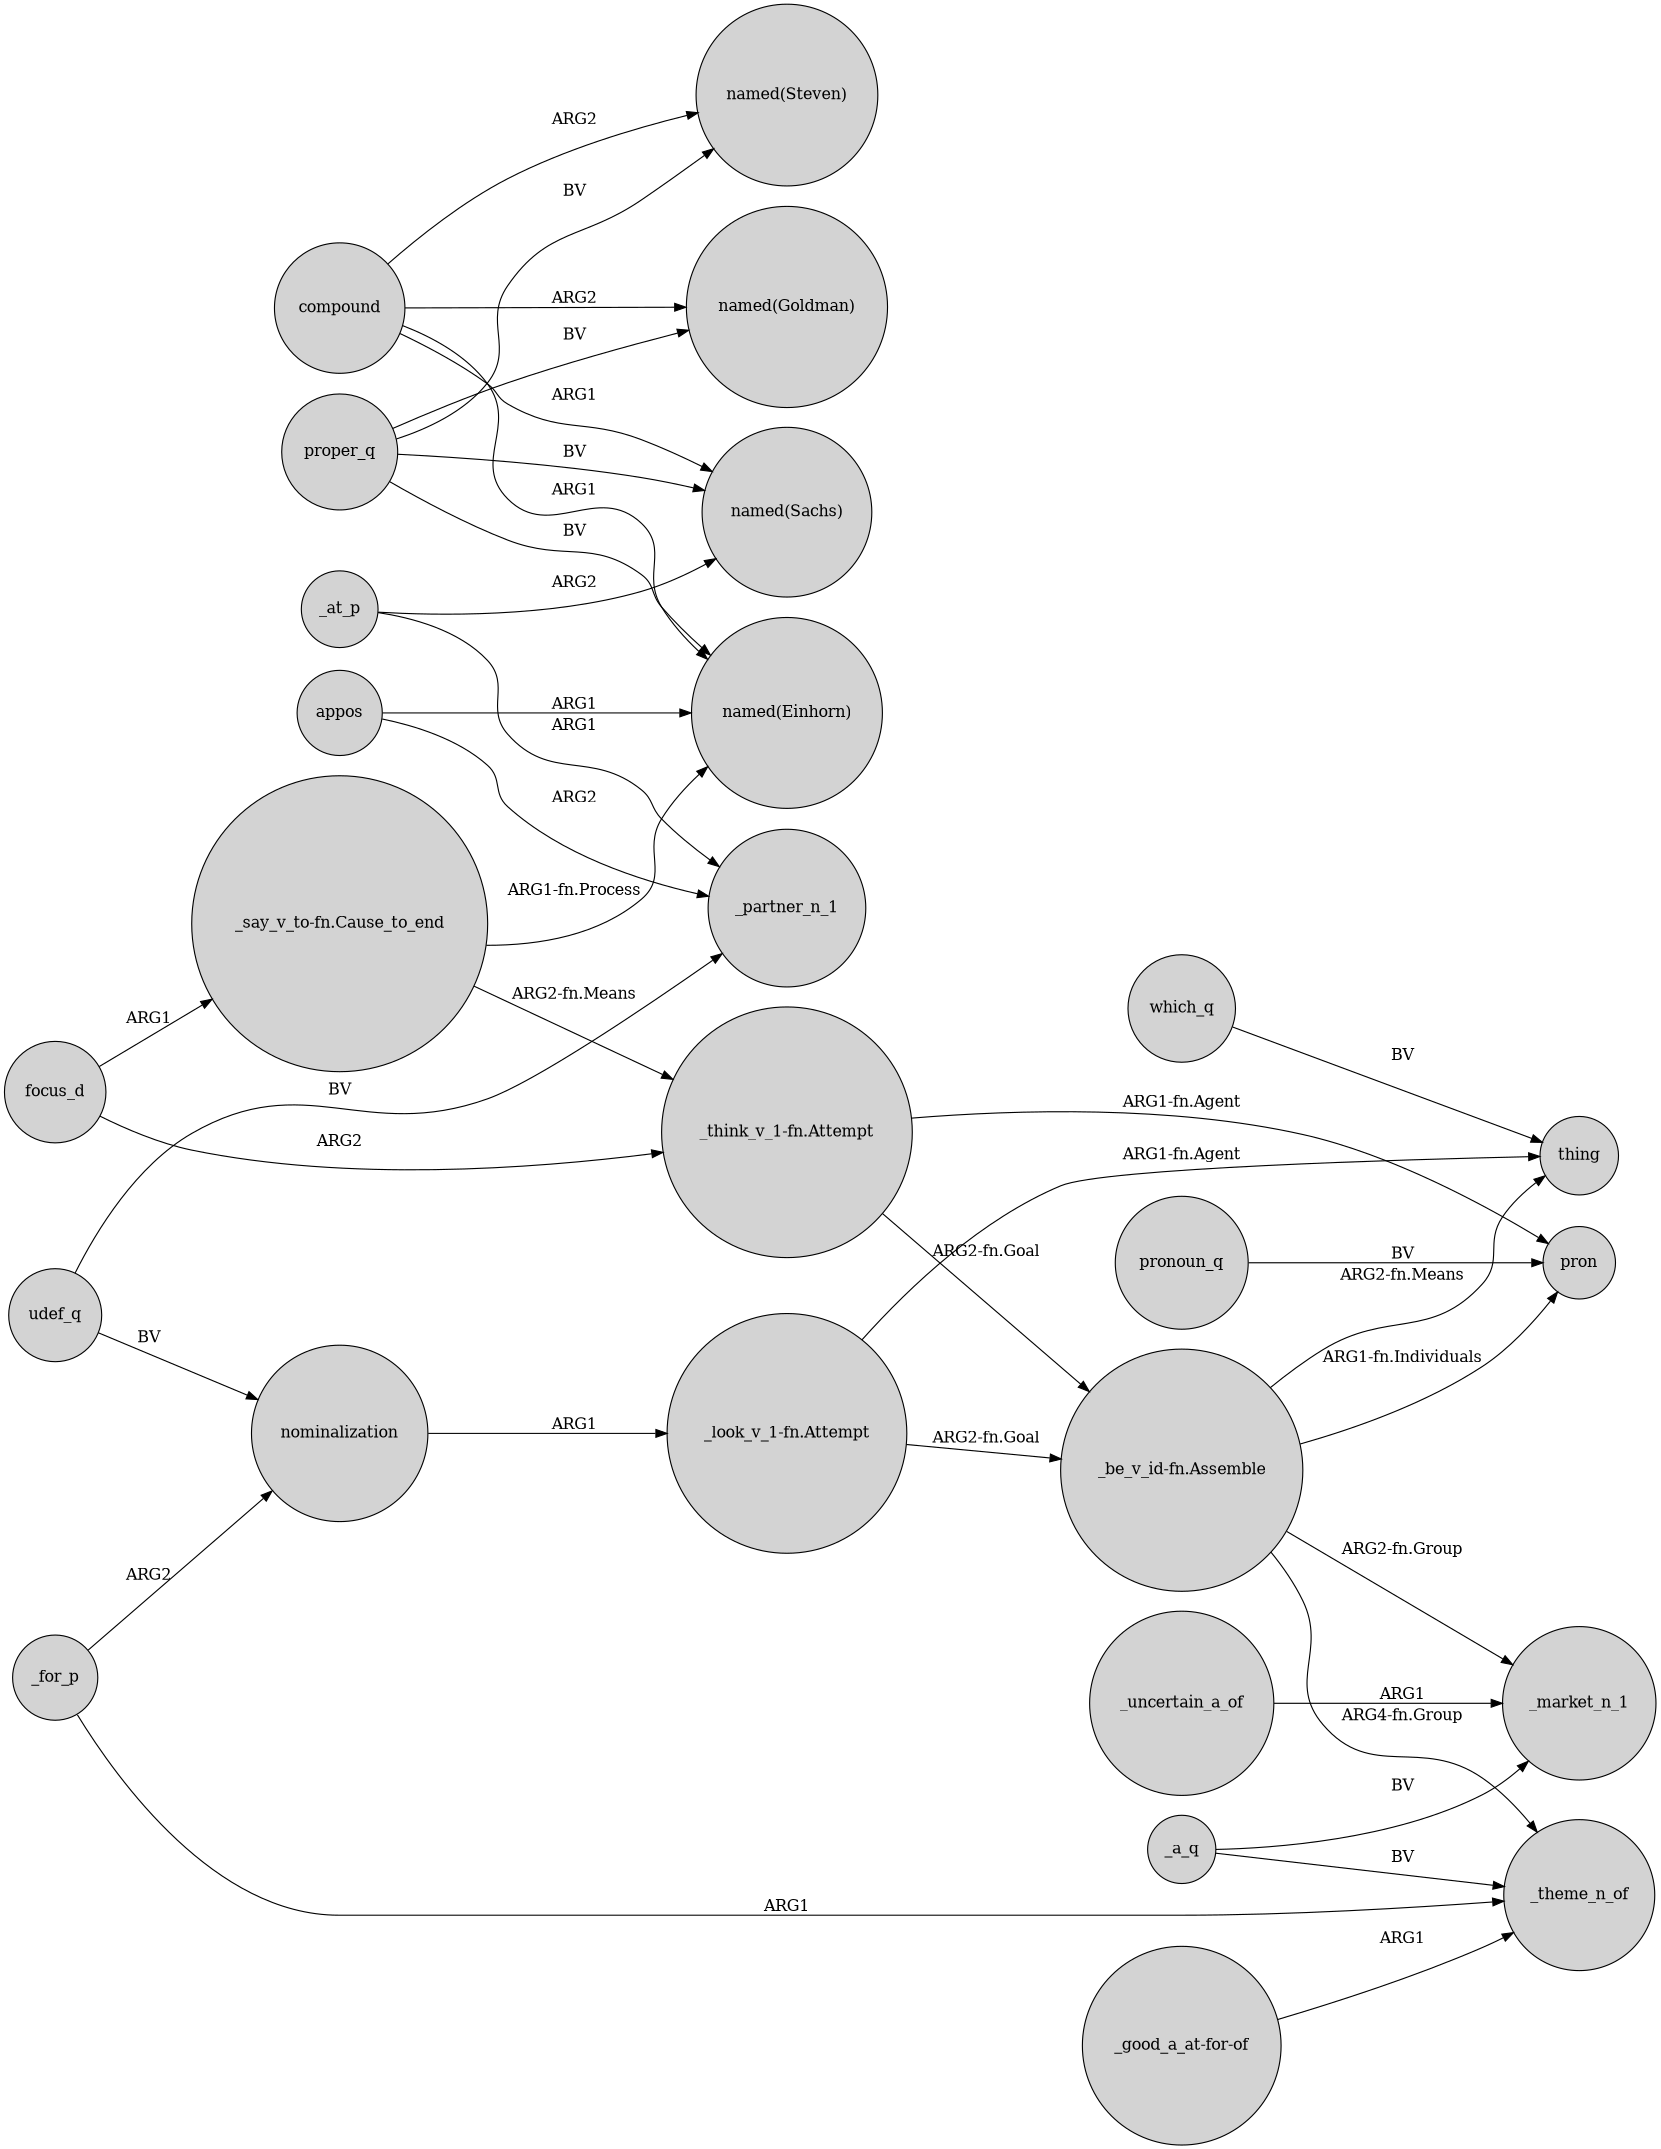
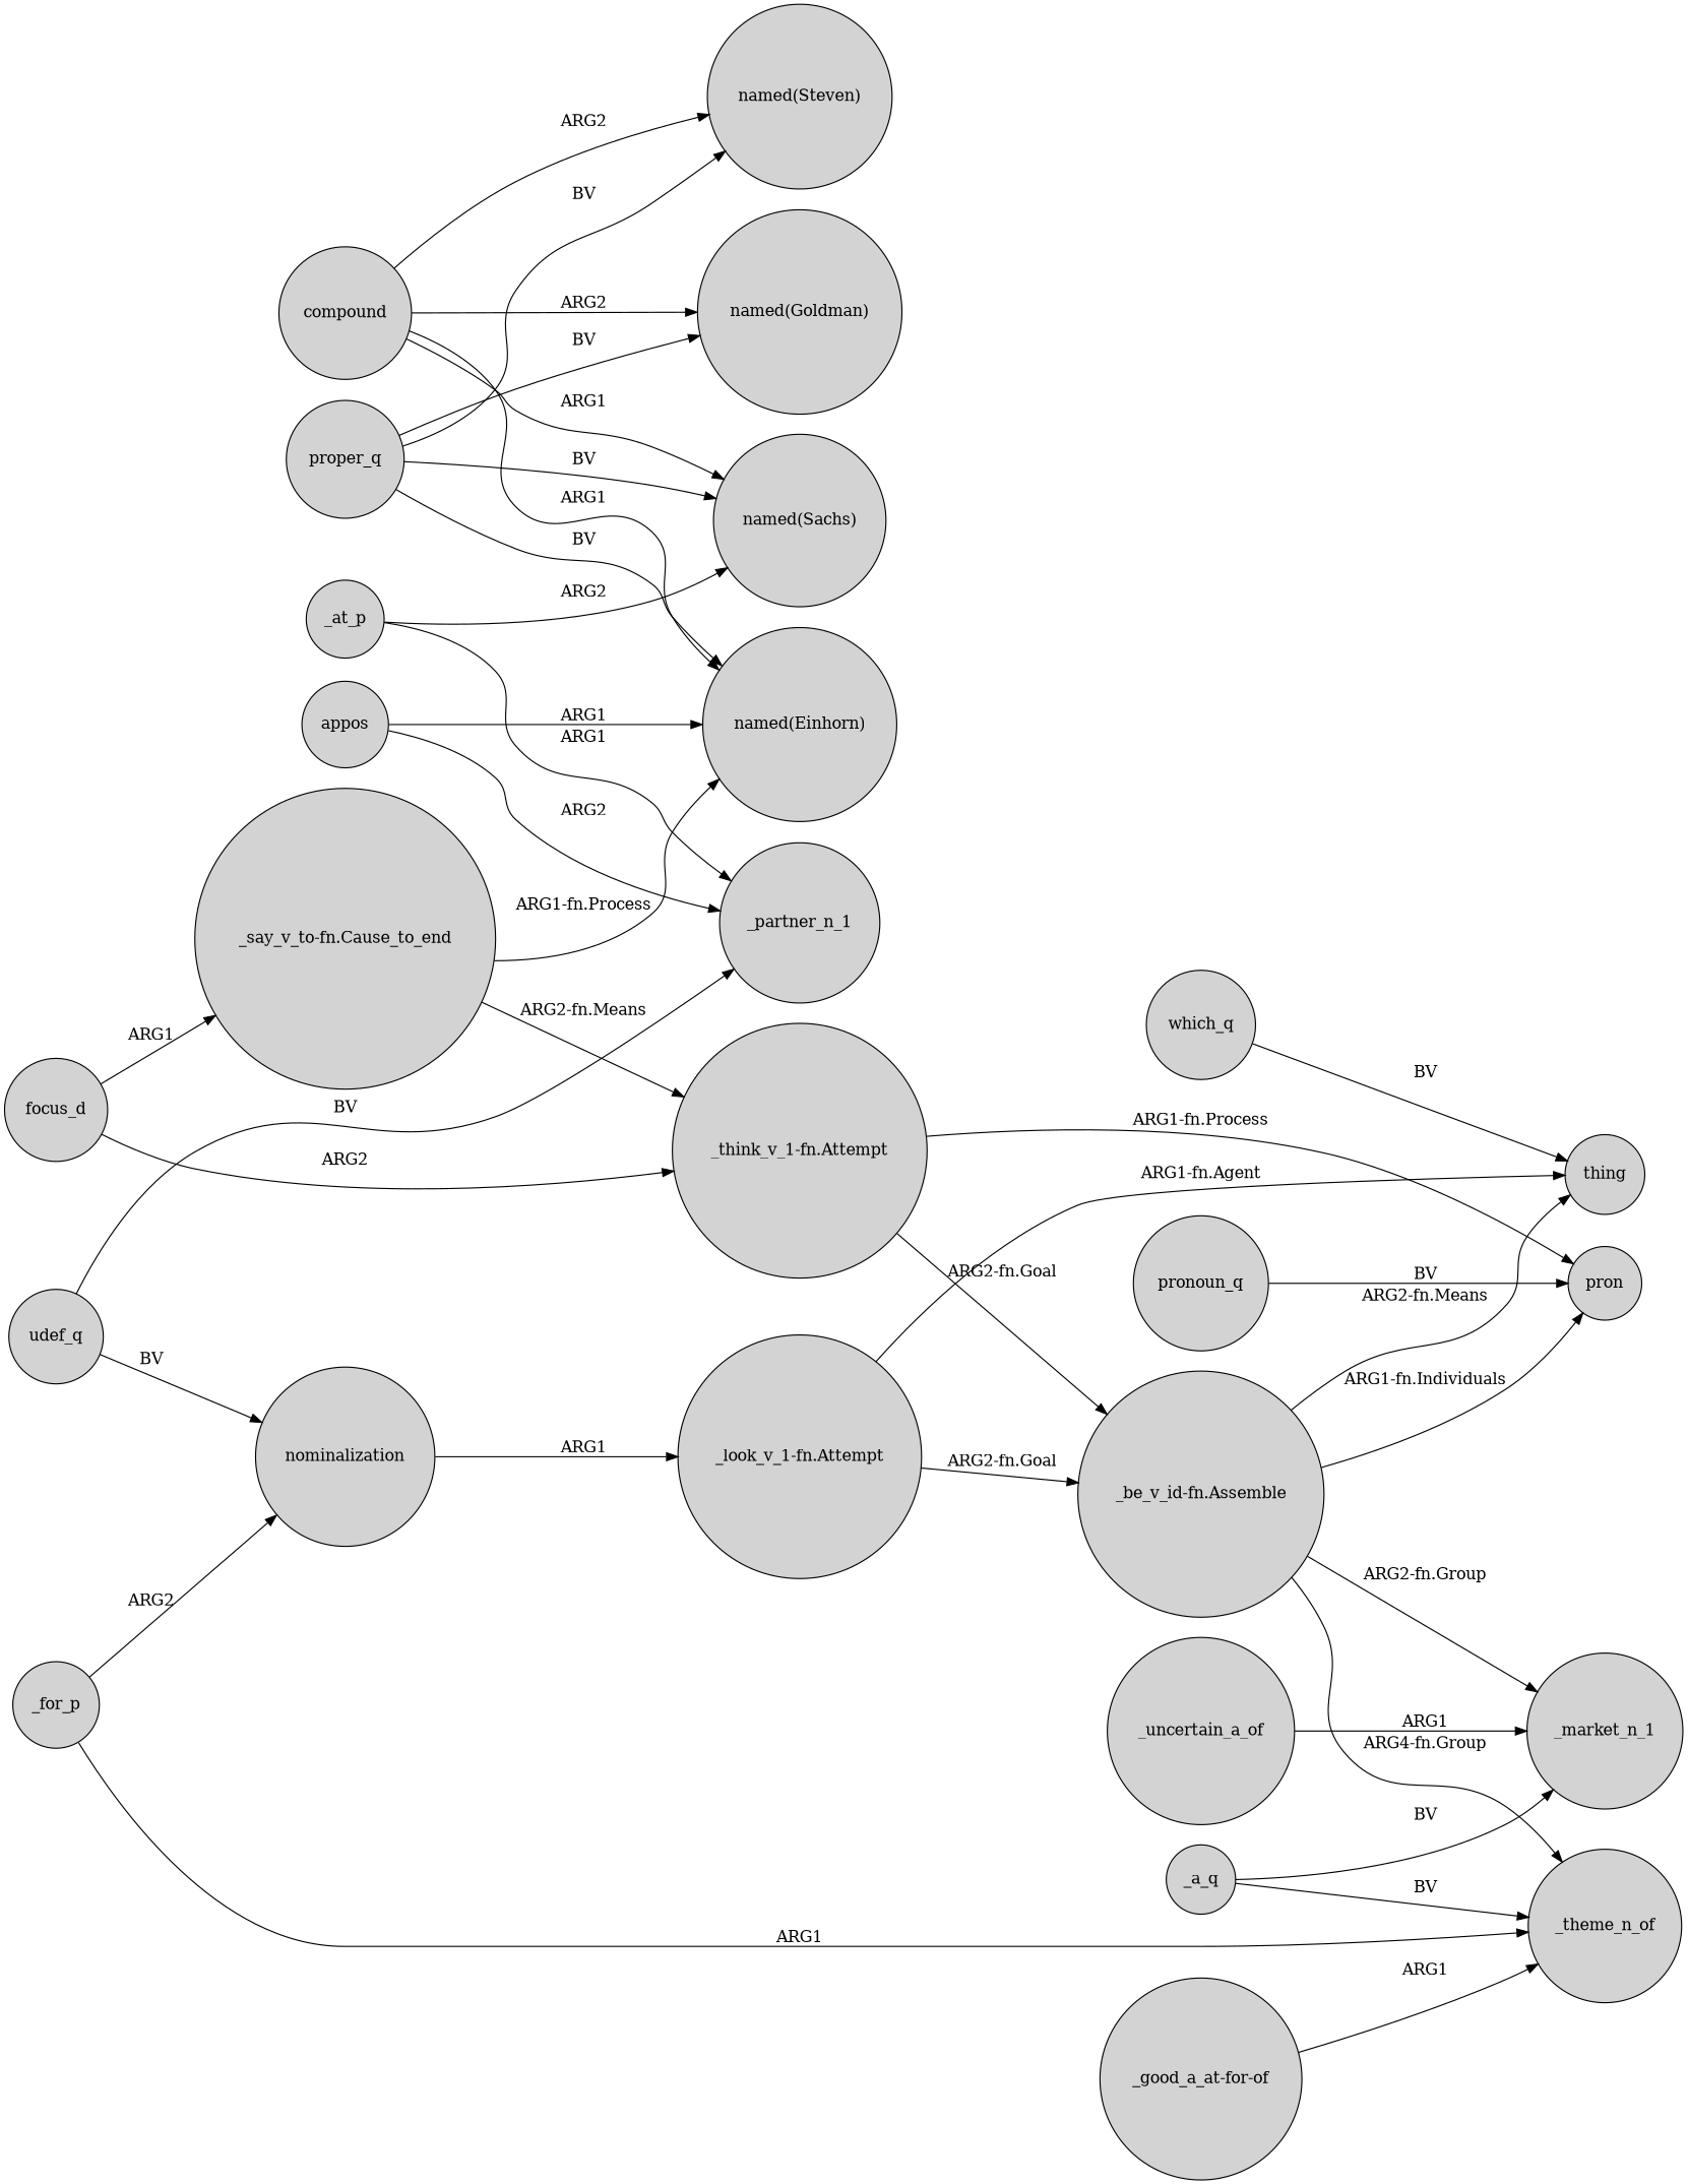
  digraph {
    rankdir=LR
    node [shape=circle style=filled]
    compound
    "named(Einhorn)"
    "named(Goldman)"
    "named(Sachs)"
    "named(Steven)"
    proper_q
    "_be_v_id-fn.Assemble"
    pron
    thing
    _theme_n_of
    _market_n_1
    focus_d
    "_say_v_to-fn.Cause_to_end"
    "_think_v_1-fn.Attempt"
    udef_q
    nominalization
    _partner_n_1
    "_look_v_1-fn.Attempt"
    which_q
    appos
    _at_p
    pronoun_q
    _for_p
    _uncertain_a_of
    _a_q
    "_good_a_at-for-of"
    compound -> "named(Einhorn)" [label=ARG1]
    compound -> "named(Goldman)" [label=ARG2]
    compound -> "named(Sachs)" [label=ARG1]
    compound -> "named(Steven)" [label=ARG2]
    proper_q -> "named(Einhorn)" [label=BV]
    proper_q -> "named(Goldman)" [label=BV]
    proper_q -> "named(Sachs)" [label=BV]
    proper_q -> "named(Steven)" [label=BV]
    "_be_v_id-fn.Assemble" -> pron [label="ARG1-fn.Individuals"]
    "_be_v_id-fn.Assemble" -> thing [label="ARG2-fn.Means"]
    "_be_v_id-fn.Assemble" -> _theme_n_of [label="ARG4-fn.Group"]
    "_be_v_id-fn.Assemble" -> _market_n_1 [label="ARG2-fn.Group"]
    focus_d -> "_say_v_to-fn.Cause_to_end" [label=ARG1]
    focus_d -> "_think_v_1-fn.Attempt" [label=ARG2]
    "_say_v_to-fn.Cause_to_end" -> "named(Einhorn)" [label="ARG1-fn.Process"]
    "_say_v_to-fn.Cause_to_end" -> "_think_v_1-fn.Attempt" [label="ARG2-fn.Means"]
    "_think_v_1-fn.Attempt" -> "_be_v_id-fn.Assemble" [label="ARG2-fn.Goal"]
-   "_think_v_1-fn.Attempt" -> pron [label="ARG1-fn.Agent"]
+   "_think_v_1-fn.Attempt" -> pron [label="ARG1-fn.Process"]
    udef_q -> nominalization [label=BV]
    udef_q -> _partner_n_1 [label=BV]
    nominalization -> "_look_v_1-fn.Attempt" [label=ARG1]
    "_look_v_1-fn.Attempt" -> "_be_v_id-fn.Assemble" [label="ARG2-fn.Goal"]
    "_look_v_1-fn.Attempt" -> thing [label="ARG1-fn.Agent"]
    which_q -> thing [label=BV]
    appos -> "named(Einhorn)" [label=ARG1]
    appos -> _partner_n_1 [label=ARG2]
    _at_p -> "named(Sachs)" [label=ARG2]
    _at_p -> _partner_n_1 [label=ARG1]
    pronoun_q -> pron [label=BV]
    _for_p -> _theme_n_of [label=ARG1]
    _for_p -> nominalization [label=ARG2]
    _uncertain_a_of -> _market_n_1 [label=ARG1]
    _a_q -> _theme_n_of [label=BV]
    _a_q -> _market_n_1 [label=BV]
    "_good_a_at-for-of" -> _theme_n_of [label=ARG1]
  }
